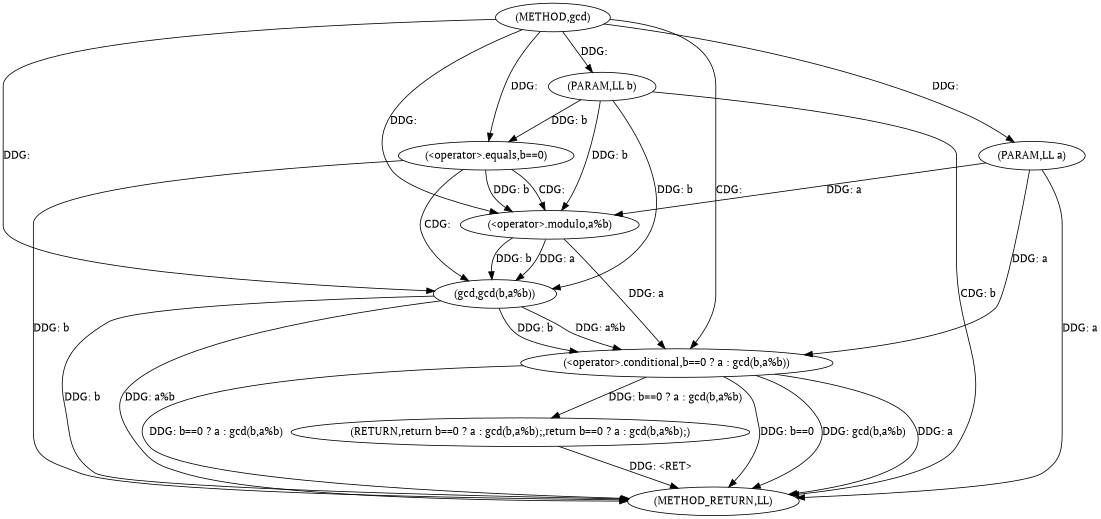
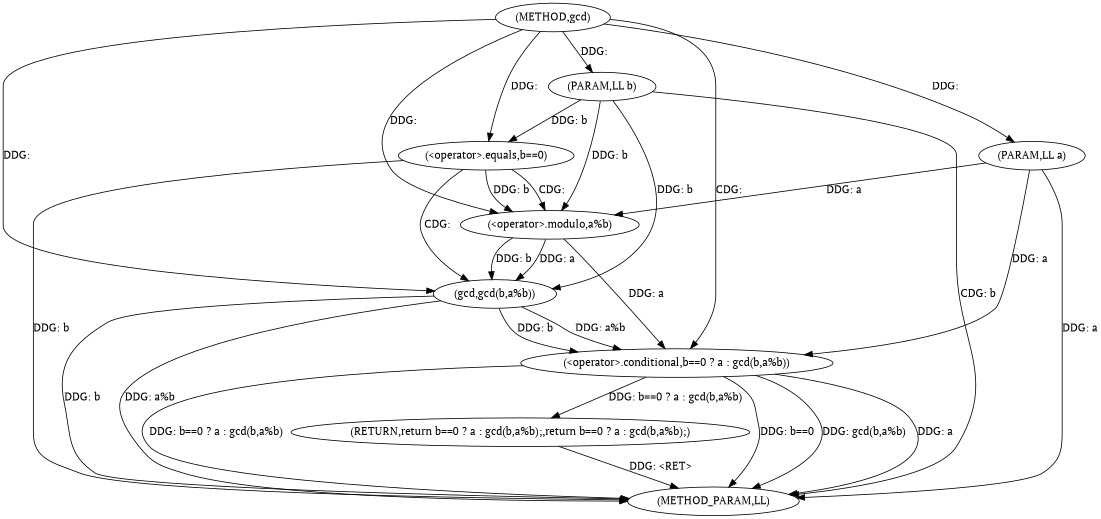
  digraph {
    fontname="PT Serif"
    node [fontname="PT Serif"]
    edge [fontname="PT Serif"]
    n1 [label="(METHOD,gcd)"]
    n2 [label="(PARAM,LL a)"]
    n3 [label="(PARAM,LL b)"]
    n4 [label="(<operator>.conditional,b==0 ? a : gcd(b,a%b))"]
    n5 [label="(<operator>.equals,b==0)"]
    n6 [label="(gcd,gcd(b,a%b))"]
    n7 [label="(<operator>.modulo,a%b)"]
-   n8 [label="(METHOD_RETURN,LL)"]
+   n8 [label="(METHOD_PARAM,LL)"]
    n9 [label="(RETURN,return b==0 ? a : gcd(b,a%b);,return b==0 ? a : gcd(b,a%b);)"]
    n1 -> n2 [label="DDG: "]
    n1 -> n3 [label="DDG: "]
    n1 -> n4 [label="CDG: "]
    n1 -> n5 [label="DDG: "]
    n1 -> n6 [label="DDG: "]
    n1 -> n7 [label="DDG: "]
    n2 -> n4 [label="DDG: a"]
    n2 -> n7 [label="DDG: a"]
    n2 -> n8 [label="DDG: a"]
    n3 -> n5 [label="DDG: b"]
    n3 -> n6 [label="DDG: b"]
    n3 -> n7 [label="DDG: b"]
    n3 -> n8 [label="CDG: b"]
    n4 -> n8 [label="DDG: b==0"]
    n4 -> n8 [label="DDG: gcd(b,a%b)"]
    n4 -> n8 [label="DDG: a"]
    n4 -> n8 [label="DDG: b==0 ? a : gcd(b,a%b)"]
    n4 -> n9 [label="DDG: b==0 ? a : gcd(b,a%b)"]
    n5 -> n6 [label="CDG: "]
    n5 -> n7 [label="DDG: b"]
    n5 -> n7 [label="CDG: "]
    n5 -> n8 [label="DDG: b"]
    n6 -> n4 [label="DDG: b"]
    n6 -> n4 [label="DDG: a%b"]
    n6 -> n8 [label="DDG: b"]
    n6 -> n8 [label="DDG: a%b"]
    n7 -> n4 [label="DDG: a"]
    n7 -> n6 [label="DDG: b"]
    n7 -> n6 [label="DDG: a"]
    n9 -> n8 [label="DDG: <RET>"]
  }
